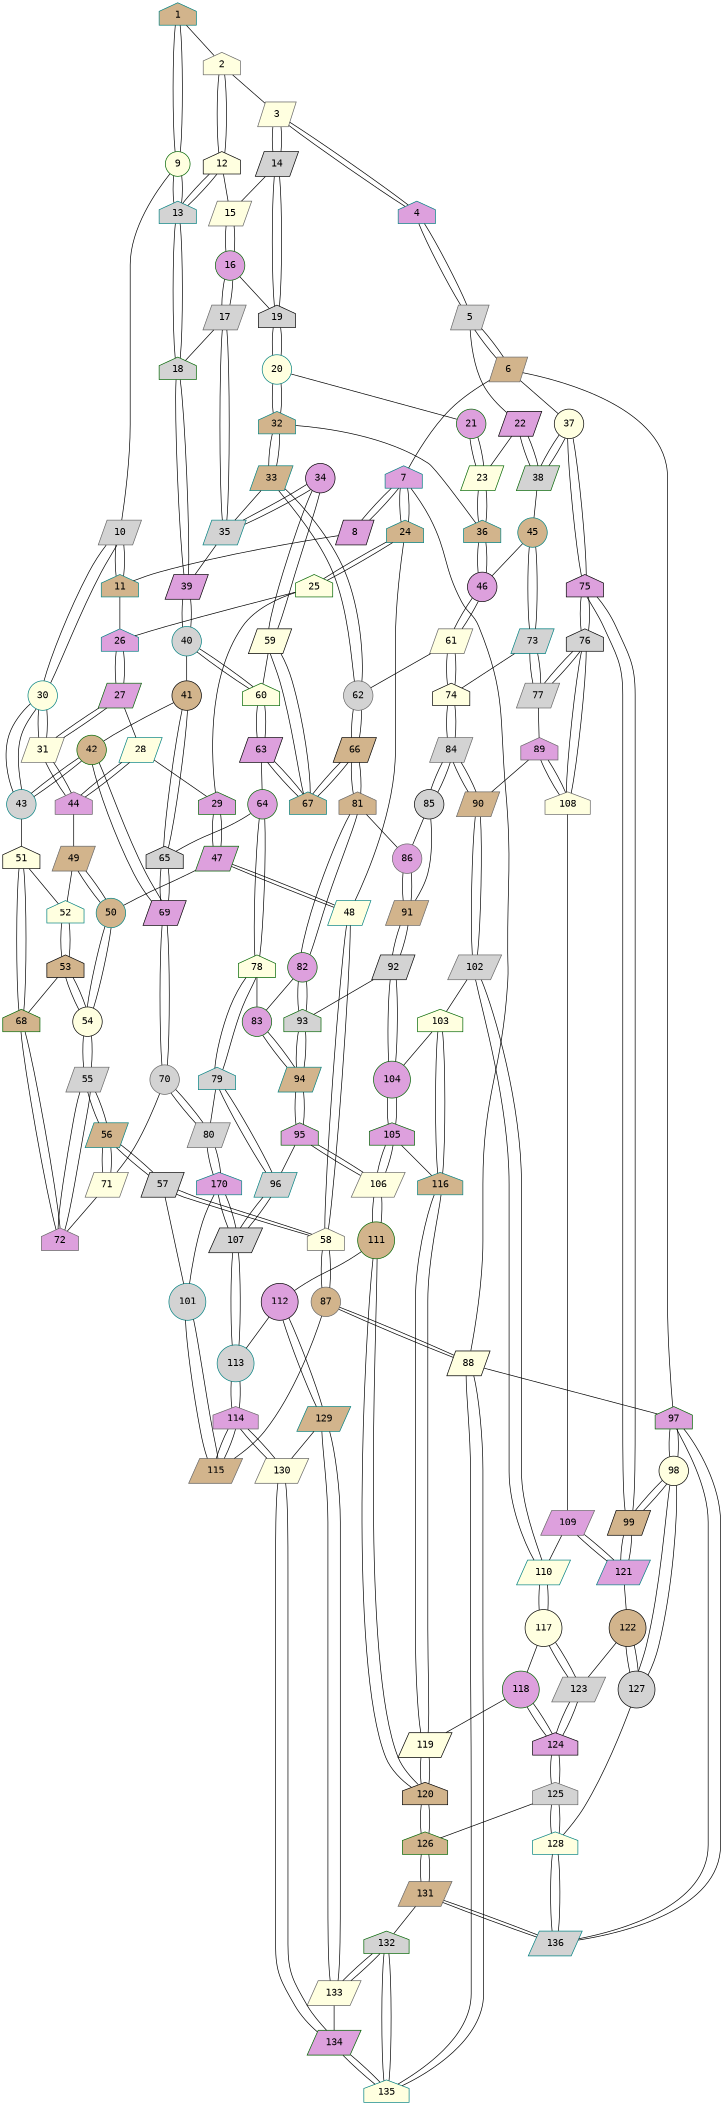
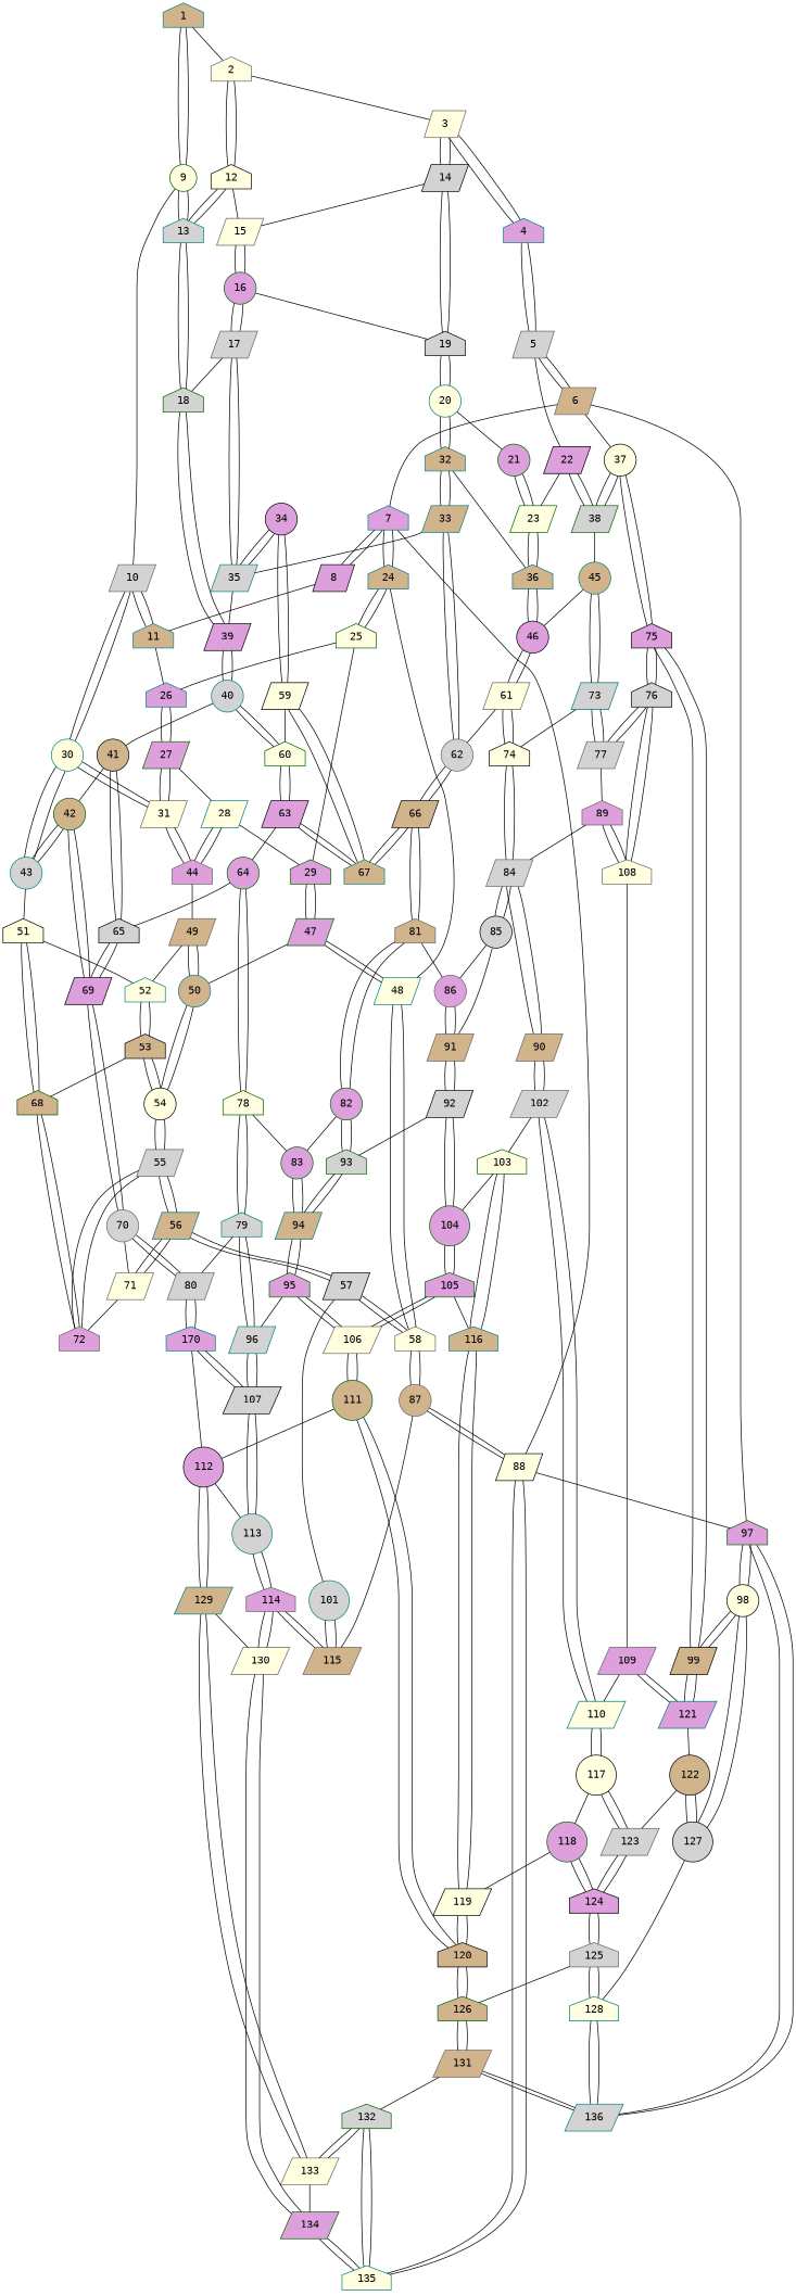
  graph {
    fontname="DejaVu Sans Mono"
    node [color=gray40 fillcolor=lightyellow fontname="DejaVu Sans Mono" shape=parallelogram style=filled]
    edge [fontname="DejaVu Sans Mono"]
    1 [color=teal fillcolor=tan shape=house]
    2 [shape=house]
    9 [color=darkgreen shape=circle]
    3
    12 [color=black shape=house]
    10 [fillcolor=lightgrey]
    13 [color=teal fillcolor=lightgrey shape=house]
    4 [color=teal fillcolor=plum shape=house]
    14 [color=black fillcolor=lightgrey]
    15
    5 [fillcolor=lightgrey]
    19 [color=black fillcolor=lightgrey shape=house]
    6 [fillcolor=tan]
    22 [color=black fillcolor=plum]
    7 [color=teal fillcolor=plum shape=house]
    37 [color=black shape=circle]
    97 [color=darkgreen fillcolor=plum shape=house]
    23 [color=darkgreen]
    38 [color=darkgreen fillcolor=lightgrey]
    8 [color=black fillcolor=plum]
    24 [color=teal fillcolor=tan shape=house]
    88 [color=black]
    75 [color=black fillcolor=plum shape=house]
    98 [color=black shape=circle]
    136 [color=teal fillcolor=lightgrey]
    11 [color=teal fillcolor=tan shape=house]
    25 [color=darkgreen shape=house]
    48 [color=teal]
    135 [color=teal shape=house]
    26 [color=teal fillcolor=plum shape=house]
    30 [color=teal shape=circle]
    18 [color=darkgreen fillcolor=lightgrey shape=house]
    31
    43 [color=teal fillcolor=lightgrey shape=circle]
    27 [color=darkgreen fillcolor=plum]
    16 [color=darkgreen fillcolor=plum shape=circle]
    39 [color=black fillcolor=plum]
    20 [color=teal shape=circle]
    17 [fillcolor=lightgrey]
    35 [color=teal fillcolor=lightgrey]
    40 [color=teal fillcolor=lightgrey shape=circle]
    21 [color=darkgreen fillcolor=plum shape=circle]
    32 [color=teal fillcolor=tan shape=house]
    36 [color=teal fillcolor=tan shape=house]
    33 [color=teal fillcolor=tan]
    45 [color=teal fillcolor=tan shape=circle]
    46 [color=black fillcolor=plum shape=circle]
    29 [color=darkgreen fillcolor=plum shape=house]
    58 [shape=house]
    47 [color=darkgreen fillcolor=plum]
    28 [color=teal]
    44 [fillcolor=plum shape=house]
    49 [fillcolor=tan]
    50 [color=teal fillcolor=tan shape=circle]
    51 [color=black shape=house]
    62 [fillcolor=lightgrey shape=circle]
    34 [color=black fillcolor=plum shape=circle]
    59 [color=black]
    66 [color=black fillcolor=tan]
    60 [color=darkgreen shape=house]
    67 [color=teal fillcolor=tan shape=house]
    61
    76 [color=black fillcolor=lightgrey shape=house]
    99 [color=black fillcolor=tan]
    73 [color=teal fillcolor=lightgrey]
    41 [color=black fillcolor=tan shape=circle]
    42 [color=darkgreen fillcolor=tan shape=circle]
    65 [color=black fillcolor=lightgrey shape=house]
    63 [color=black fillcolor=plum]
    69 [color=black fillcolor=plum]
    70 [fillcolor=lightgrey shape=circle]
    52 [color=teal shape=house]
    68 [color=darkgreen fillcolor=tan shape=house]
    74 [color=black shape=house]
    77 [fillcolor=lightgrey]
    54 [color=black shape=circle]
    87 [fillcolor=tan shape=circle]
    53 [color=black fillcolor=tan shape=house]
    55 [fillcolor=lightgrey]
    72 [fillcolor=plum shape=house]
    56 [color=teal fillcolor=tan]
    57 [color=black fillcolor=lightgrey]
    71
    101 [color=teal fillcolor=lightgrey shape=circle]
    115 [fillcolor=tan]
    64 [color=darkgreen fillcolor=plum shape=circle]
    84 [fillcolor=lightgrey]
    81 [fillcolor=tan shape=house]
    78 [color=darkgreen shape=house]
    79 [color=teal fillcolor=lightgrey shape=house]
    83 [color=darkgreen fillcolor=plum shape=circle]
    82 [color=darkgreen fillcolor=plum shape=circle]
    86 [fillcolor=plum shape=circle]
    80 [fillcolor=lightgrey]
    n95 [color=teal fillcolor=plum label=170 shape=house]
    89 [fillcolor=plum shape=house]
    85 [color=black fillcolor=lightgrey shape=circle]
    90 [fillcolor=tan]
    108 [shape=house]
    121 [color=teal fillcolor=plum]
    109 [fillcolor=plum]
    96 [color=teal fillcolor=lightgrey]
    94 [color=teal fillcolor=tan]
    107 [color=black fillcolor=lightgrey]
    93 [color=darkgreen fillcolor=lightgrey shape=house]
    91 [fillcolor=tan]
    95 [color=darkgreen fillcolor=plum shape=house]
    102 [fillcolor=lightgrey]
    92 [color=black fillcolor=lightgrey]
    103 [color=darkgreen shape=house]
    110 [color=teal]
    104 [color=darkgreen fillcolor=plum shape=circle]
    105 [color=darkgreen fillcolor=plum shape=house]
    106
    111 [color=darkgreen fillcolor=tan shape=circle]
    113 [color=teal fillcolor=lightgrey shape=circle]
    127 [color=black fillcolor=lightgrey shape=circle]
    128 [color=teal shape=house]
    122 [color=black fillcolor=tan shape=circle]
    116 [color=teal fillcolor=tan shape=house]
    117 [color=black shape=circle]
    119 [color=black]
    112 [color=black fillcolor=plum shape=circle]
    120 [color=black fillcolor=tan shape=house]
    114 [fillcolor=plum shape=house]
    118 [color=darkgreen fillcolor=plum shape=circle]
    123 [fillcolor=lightgrey]
    129 [color=teal fillcolor=tan]
    126 [color=darkgreen fillcolor=tan shape=house]
    130
    133
    134 [color=darkgreen fillcolor=plum]
    124 [color=black fillcolor=plum shape=house]
    125 [fillcolor=lightgrey shape=house]
    131 [fillcolor=tan]
    132 [color=darkgreen fillcolor=lightgrey shape=house]
    1 -- 2
    1 -- 9
    1 -- 9
    2 -- 3
    2 -- 12
    2 -- 12
    9 -- 10
    9 -- 13
    9 -- 13
    3 -- 4
    3 -- 4
    3 -- 14
    3 -- 14
    12 -- 13
    12 -- 13
    12 -- 15
    10 -- 11
    10 -- 11
    10 -- 30
    10 -- 30
    13 -- 18
    13 -- 18
    4 -- 5
    4 -- 5
    14 -- 15
    14 -- 19
    14 -- 19
    15 -- 16
    15 -- 16
    5 -- 6
    5 -- 6
    5 -- 22
    19 -- 20
    19 -- 20
    6 -- 7
    6 -- 37
    6 -- 97
    22 -- 23
    22 -- 38
    22 -- 38
    7 -- 8
    7 -- 8
    7 -- 24
    7 -- 24
    7 -- 88
    37 -- 38
    37 -- 38
    37 -- 75
    37 -- 75
    97 -- 98
    97 -- 98
    97 -- 136
    97 -- 136
    23 -- 36
    23 -- 36
    38 -- 45
    8 -- 11
    24 -- 25
    24 -- 25
    24 -- 48
    88 -- 97
    88 -- 135
    88 -- 135
    75 -- 76
    75 -- 76
    75 -- 99
    75 -- 99
    98 -- 99
    98 -- 99
    98 -- 127
    98 -- 127
    11 -- 26
    25 -- 26
    25 -- 29
    48 -- 58
    48 -- 58
    26 -- 27
    26 -- 27
    30 -- 31
    30 -- 31
    30 -- 43
    30 -- 43
    18 -- 39
    18 -- 39
    31 -- 44
    31 -- 44
    43 -- 51
    27 -- 31
    27 -- 31
    27 -- 28
    16 -- 19
    16 -- 17
    16 -- 17
    39 -- 40
    39 -- 40
    20 -- 21
    20 -- 32
    20 -- 32
    17 -- 18
    17 -- 35
    17 -- 35
    35 -- 39
    40 -- 60
    40 -- 60
    40 -- 41
    21 -- 23
    21 -- 23
    32 -- 36
    32 -- 33
    32 -- 33
    36 -- 46
    36 -- 46
    33 -- 35
    33 -- 62
    33 -- 62
    45 -- 46
    45 -- 73
    45 -- 73
    46 -- 61
    46 -- 61
    29 -- 47
    29 -- 47
    58 -- 87
    58 -- 87
    47 -- 48
    47 -- 48
    47 -- 50
    28 -- 29
    28 -- 44
    28 -- 44
    44 -- 49
    49 -- 50
    49 -- 50
    49 -- 52
    50 -- 54
    50 -- 54
    51 -- 52
    51 -- 68
    51 -- 68
    62 -- 66
    62 -- 66
    34 -- 35
    34 -- 35
    34 -- 59
    34 -- 59
    59 -- 60
    59 -- 67
    59 -- 67
    66 -- 67
    66 -- 67
    66 -- 81
    66 -- 81
    60 -- 63
    60 -- 63
    61 -- 62
    61 -- 74
    61 -- 74
    76 -- 77
    76 -- 77
    76 -- 108
    76 -- 108
    99 -- 121
    99 -- 121
    73 -- 74
    73 -- 77
    73 -- 77
    41 -- 42
    41 -- 65
    41 -- 65
    42 -- 43
    42 -- 43
    42 -- 69
    42 -- 69
    65 -- 69
    65 -- 69
    63 -- 67
    63 -- 67
    63 -- 64
    69 -- 70
    69 -- 70
    70 -- 71
    70 -- 80
    70 -- 80
    52 -- 53
    52 -- 53
    68 -- 72
    68 -- 72
    74 -- 84
    74 -- 84
    77 -- 89
    54 -- 55
    54 -- 55
    87 -- 88
    87 -- 88
    87 -- 115
    53 -- 68
    53 -- 54
    53 -- 54
    55 -- 72
    55 -- 72
    55 -- 56
    55 -- 56
    56 -- 57
    56 -- 57
    56 -- 71
    56 -- 71
    57 -- 58
    57 -- 58
    57 -- 101
    71 -- 72
    101 -- 115
    101 -- 115
    64 -- 65
    64 -- 78
    64 -- 78
    84 -- 85
    84 -- 85
    84 -- 90
    84 -- 90
    81 -- 82
    81 -- 82
    81 -- 86
    78 -- 79
    78 -- 79
    78 -- 83
    79 -- 80
    79 -- 96
    79 -- 96
    83 -- 94
    83 -- 94
    82 -- 83
    82 -- 93
    82 -- 93
    86 -- 91
    86 -- 91
    80 -- n95
    80 -- n95
-   n95 -- 101
+   n95 -- 112
    n95 -- 107
    n95 -- 107
-   89 -- 90
+   89 -- 84
    89 -- 108
    89 -- 108
    85 -- 86
    85 -- 91
    90 -- 102
    90 -- 102
    108 -- 109
    121 -- 122
    109 -- 121
    109 -- 121
    109 -- 110
    96 -- 107
    96 -- 107
    94 -- 95
    94 -- 95
    107 -- 113
    107 -- 113
    93 -- 94
    93 -- 94
    91 -- 92
    91 -- 92
    95 -- 96
    95 -- 106
    95 -- 106
    102 -- 103
    102 -- 110
    102 -- 110
    92 -- 93
    92 -- 104
    92 -- 104
    103 -- 104
    103 -- 116
    103 -- 116
    110 -- 117
    110 -- 117
    104 -- 105
    104 -- 105
    105 -- 106
    105 -- 106
    105 -- 116
    106 -- 111
    106 -- 111
    111 -- 112
    111 -- 120
    111 -- 120
    113 -- 114
    113 -- 114
    127 -- 128
    128 -- 136
    128 -- 136
    122 -- 127
    122 -- 127
    122 -- 123
    116 -- 119
    116 -- 119
    117 -- 118
    117 -- 123
    117 -- 123
    119 -- 120
    119 -- 120
    112 -- 113
    112 -- 129
    112 -- 129
    120 -- 126
    120 -- 126
    114 -- 115
    114 -- 115
    114 -- 130
    114 -- 130
    118 -- 119
    118 -- 124
    118 -- 124
    123 -- 124
    123 -- 124
    129 -- 130
    129 -- 133
    129 -- 133
    126 -- 131
    126 -- 131
    130 -- 134
    130 -- 134
    133 -- 134
    134 -- 135
    134 -- 135
    124 -- 125
    124 -- 125
    125 -- 128
    125 -- 128
    125 -- 126
    131 -- 136
    131 -- 136
    131 -- 132
    132 -- 135
    132 -- 135
    132 -- 133
    132 -- 133
  }
